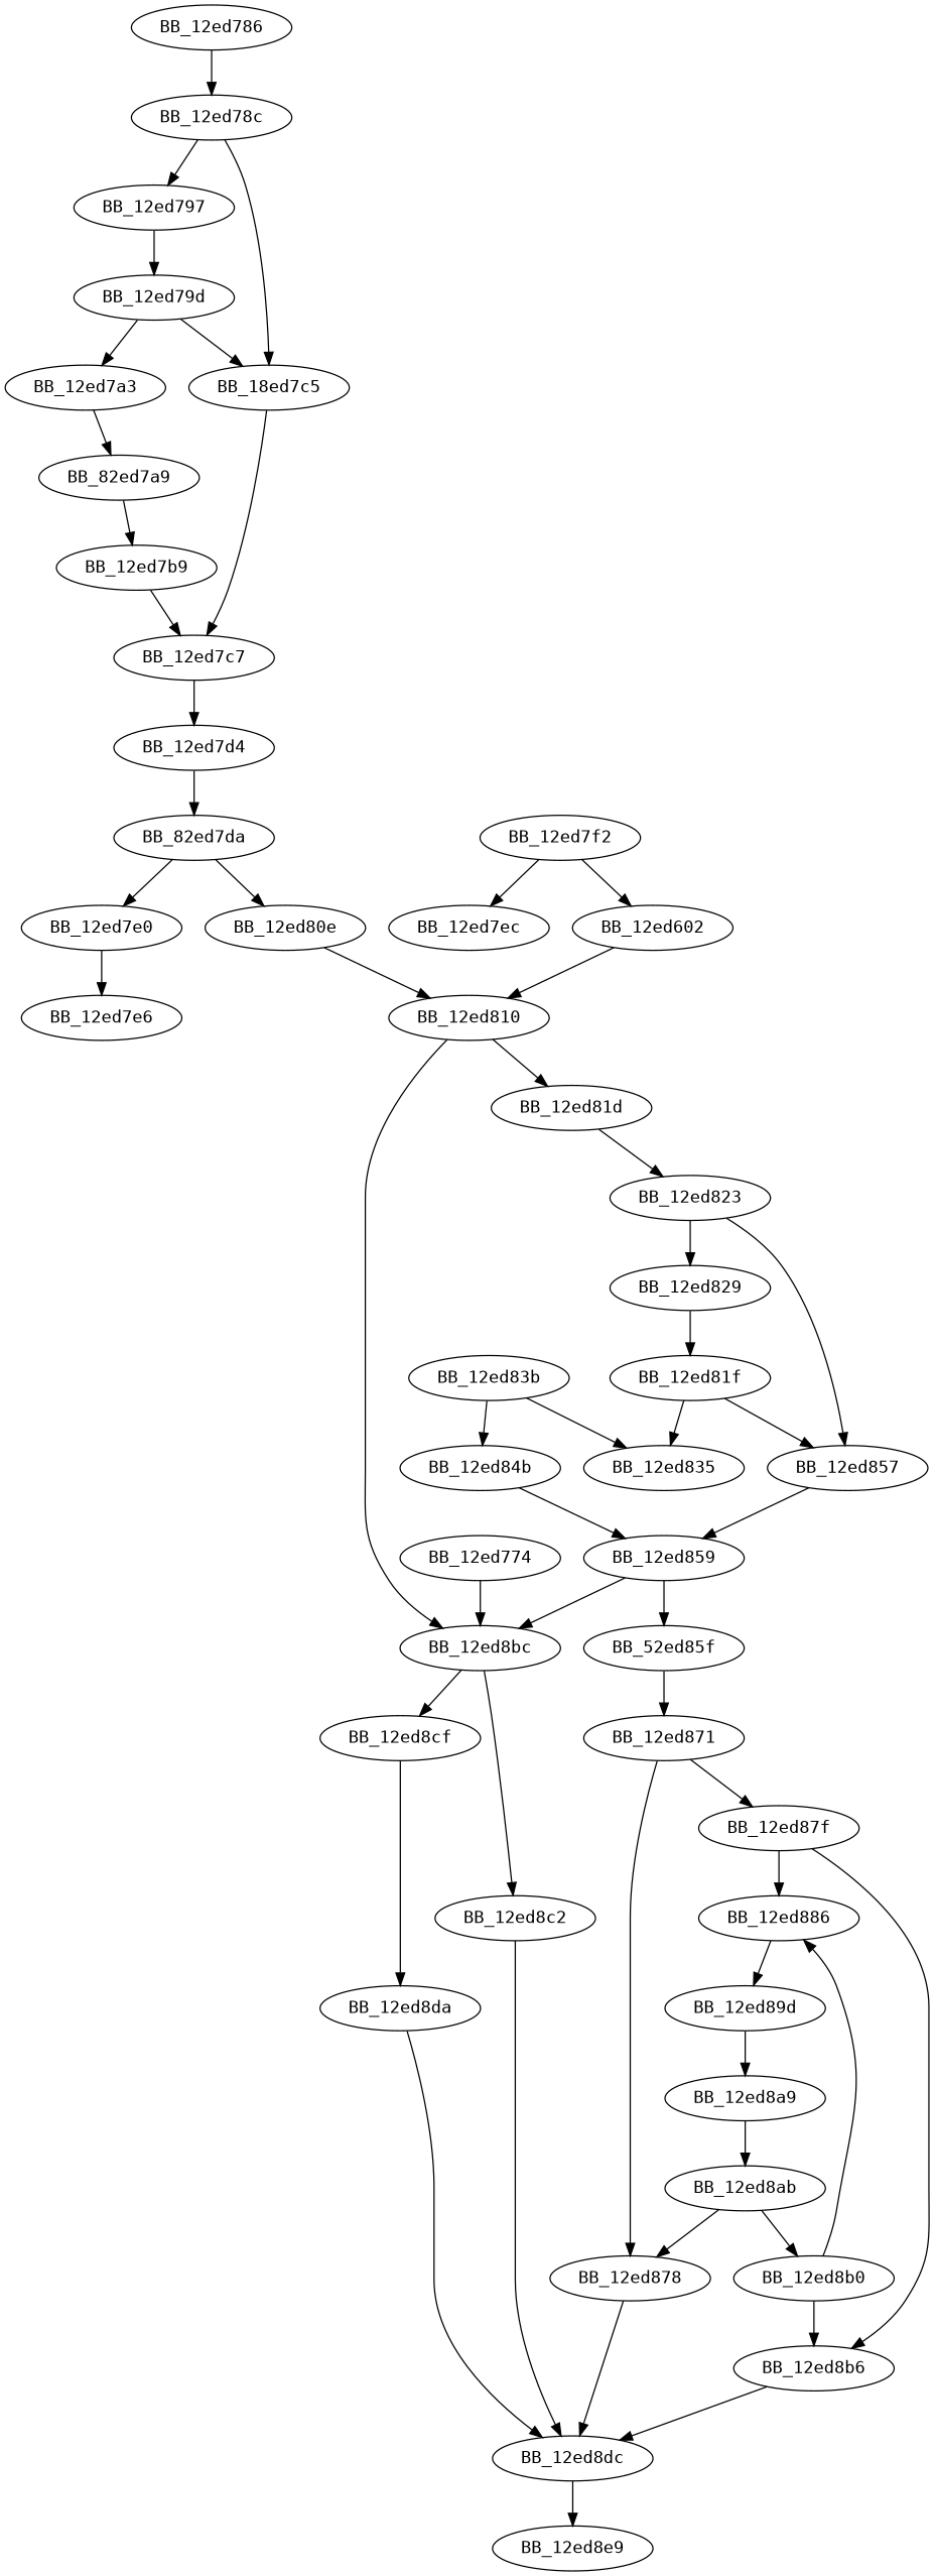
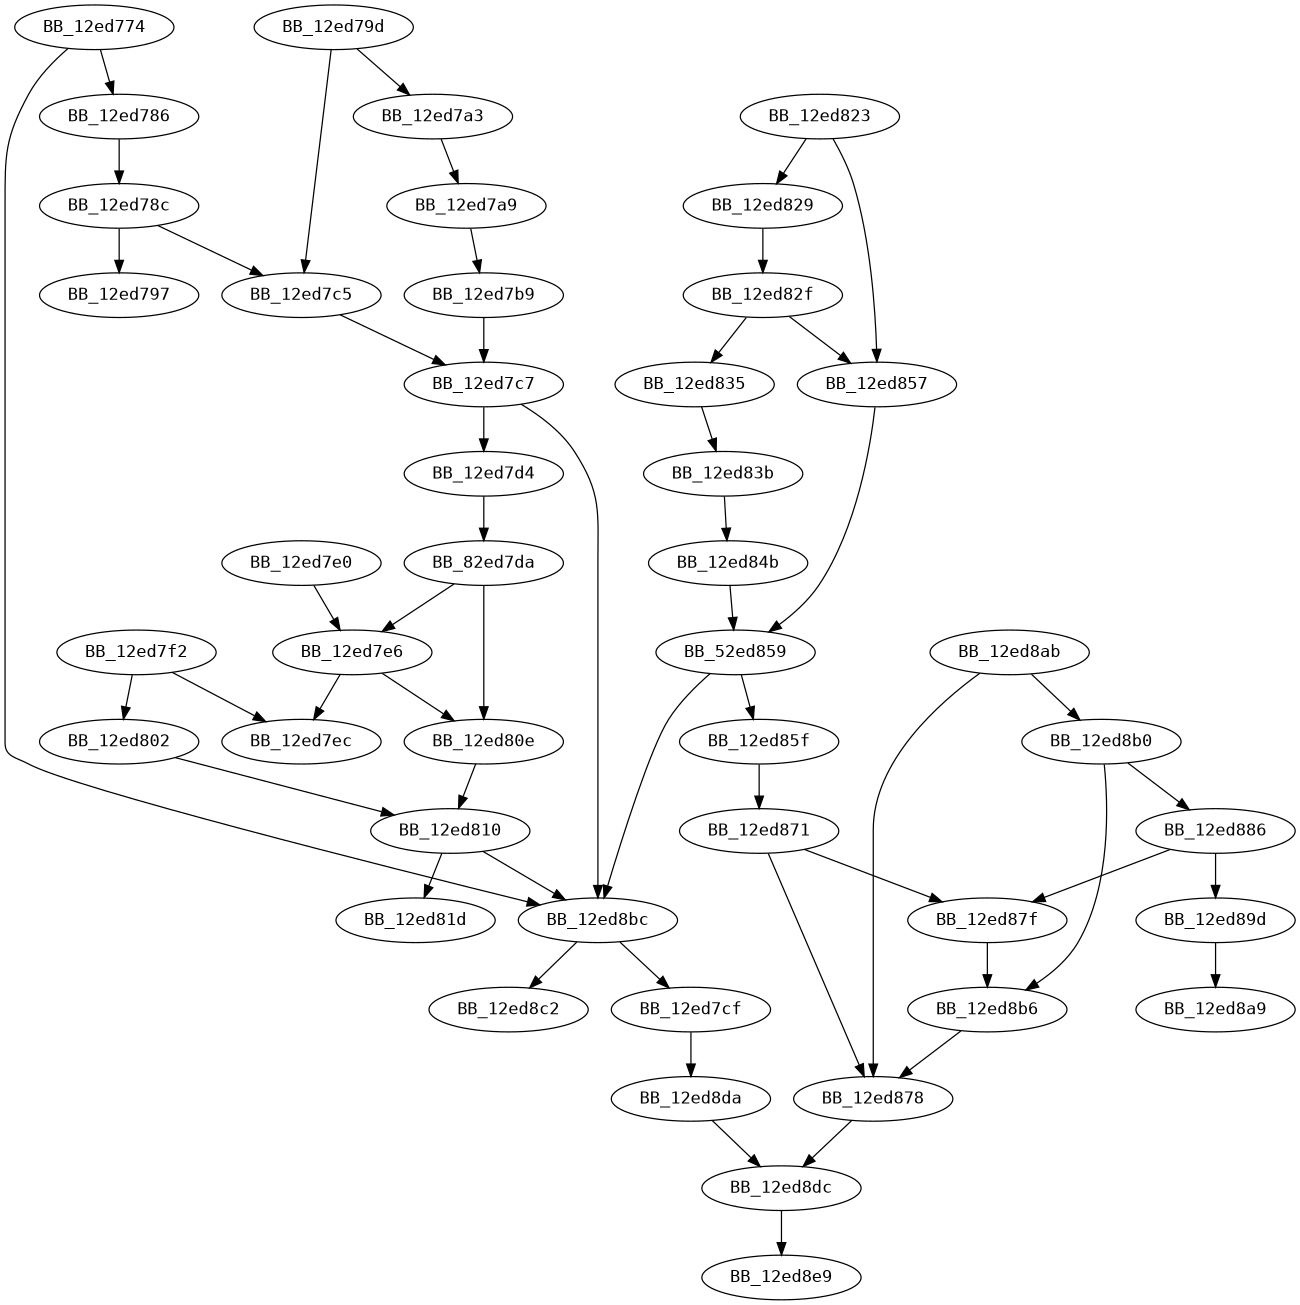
  digraph {
    fontname="DejaVu Sans Mono"
    node [fontname="DejaVu Sans Mono"]
    edge [fontname="DejaVu Sans Mono"]
    n1 [label=BB_12ed774]
    BB_12ed786
    BB_12ed8bc
    BB_12ed78c
    BB_12ed8c2
-   BB_12ed8cf
+   BB_12ed8cf [label=BB_12ed7cf]
    BB_12ed797
-   BB_12ed7c5 [label=BB_18ed7c5]
+   BB_12ed7c5
    BB_12ed8dc
    BB_12ed8da
    BB_12ed79d
    BB_12ed7c7
    BB_12ed7a3
    BB_12ed7d4
-   BB_12ed7a9 [label=BB_82ed7a9]
+   BB_12ed7a9
    BB_12ed7b9
    n17 [label=BB_82ed7da]
    BB_12ed7e0
    BB_12ed80e
    BB_12ed7e6
    BB_12ed810
    BB_12ed7ec
    BB_12ed81d
    BB_12ed7f2
-   BB_12ed802 [label=BB_12ed602]
+   BB_12ed802
    BB_12ed823
    BB_12ed829
    BB_12ed857
-   BB_12ed82f [label=BB_12ed81f]
-   BB_12ed859
+   BB_12ed82f
+   BB_12ed859 [label=BB_52ed859]
    BB_12ed835
-   BB_12ed85f [label=BB_52ed85f]
+   BB_12ed85f
    BB_12ed83b
    BB_12ed84b
    BB_12ed871
    BB_12ed878
    BB_12ed87f
    BB_12ed886
    BB_12ed8b6
    BB_12ed8e9
    BB_12ed89d
    BB_12ed8a9
    BB_12ed8ab
    BB_12ed8b0
+   n1 -> BB_12ed786
    n1 -> BB_12ed8bc
    BB_12ed786 -> BB_12ed78c
    BB_12ed8bc -> BB_12ed8c2
    BB_12ed8bc -> BB_12ed8cf
    BB_12ed78c -> BB_12ed797
    BB_12ed78c -> BB_12ed7c5
-   BB_12ed8c2 -> BB_12ed8dc
    BB_12ed8cf -> BB_12ed8da
-   BB_12ed797 -> BB_12ed79d
    BB_12ed7c5 -> BB_12ed7c7
    BB_12ed8dc -> BB_12ed8e9
    BB_12ed8da -> BB_12ed8dc
    BB_12ed79d -> BB_12ed7c5
    BB_12ed79d -> BB_12ed7a3
+   BB_12ed7c7 -> BB_12ed8bc
    BB_12ed7c7 -> BB_12ed7d4
    BB_12ed7a3 -> BB_12ed7a9
    BB_12ed7d4 -> n17
    BB_12ed7a9 -> BB_12ed7b9
    BB_12ed7b9 -> BB_12ed7c7
-   n17 -> BB_12ed7e0
+   n17 -> BB_12ed7e6
    n17 -> BB_12ed80e
    BB_12ed7e0 -> BB_12ed7e6
    BB_12ed80e -> BB_12ed810
+   BB_12ed7e6 -> BB_12ed80e
+   BB_12ed7e6 -> BB_12ed7ec
    BB_12ed810 -> BB_12ed8bc
    BB_12ed810 -> BB_12ed81d
-   BB_12ed81d -> BB_12ed823
    BB_12ed7f2 -> BB_12ed7ec
    BB_12ed7f2 -> BB_12ed802
    BB_12ed802 -> BB_12ed810
    BB_12ed823 -> BB_12ed829
    BB_12ed823 -> BB_12ed857
    BB_12ed829 -> BB_12ed82f
    BB_12ed857 -> BB_12ed859
    BB_12ed82f -> BB_12ed857
    BB_12ed82f -> BB_12ed835
    BB_12ed859 -> BB_12ed8bc
    BB_12ed859 -> BB_12ed85f
-   BB_12ed83b -> BB_12ed835
+   BB_12ed835 -> BB_12ed83b
    BB_12ed85f -> BB_12ed871
    BB_12ed83b -> BB_12ed84b
    BB_12ed84b -> BB_12ed859
    BB_12ed871 -> BB_12ed878
    BB_12ed871 -> BB_12ed87f
    BB_12ed878 -> BB_12ed8dc
-   BB_12ed87f -> BB_12ed886
+   BB_12ed886 -> BB_12ed87f
    BB_12ed87f -> BB_12ed8b6
    BB_12ed886 -> BB_12ed89d
-   BB_12ed8b6 -> BB_12ed8dc
+   BB_12ed8b6 -> BB_12ed878
    BB_12ed89d -> BB_12ed8a9
-   BB_12ed8a9 -> BB_12ed8ab
    BB_12ed8ab -> BB_12ed878
    BB_12ed8ab -> BB_12ed8b0
    BB_12ed8b0 -> BB_12ed886
    BB_12ed8b0 -> BB_12ed8b6
  }
